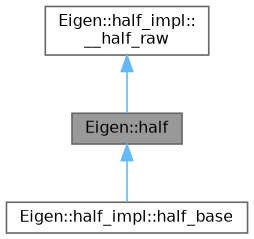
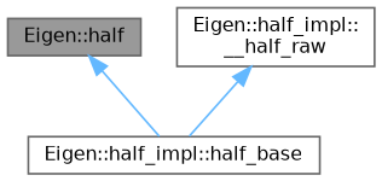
  digraph {
    node [color=gray40 fillcolor=white fontname=Helvetica fontsize=10 shape=box style=filled]
    edge [color=steelblue1 dir=back fontname=Helvetica fontsize=10 labelfontname=Helvetica labelfontsize=10 style=solid]
    n1 [fillcolor=grey60 fontcolor=black height=0.2 label="Eigen::half" width=0.4]
    n2 [height=0.2 label="Eigen::half_impl::half_base" width=0.4]
    n3 [height=0.2 label="Eigen::half_impl::\l__half_raw" width=0.4]
    n1 -> n2
-   n3 -> n1
+   n3 -> n2
  }
